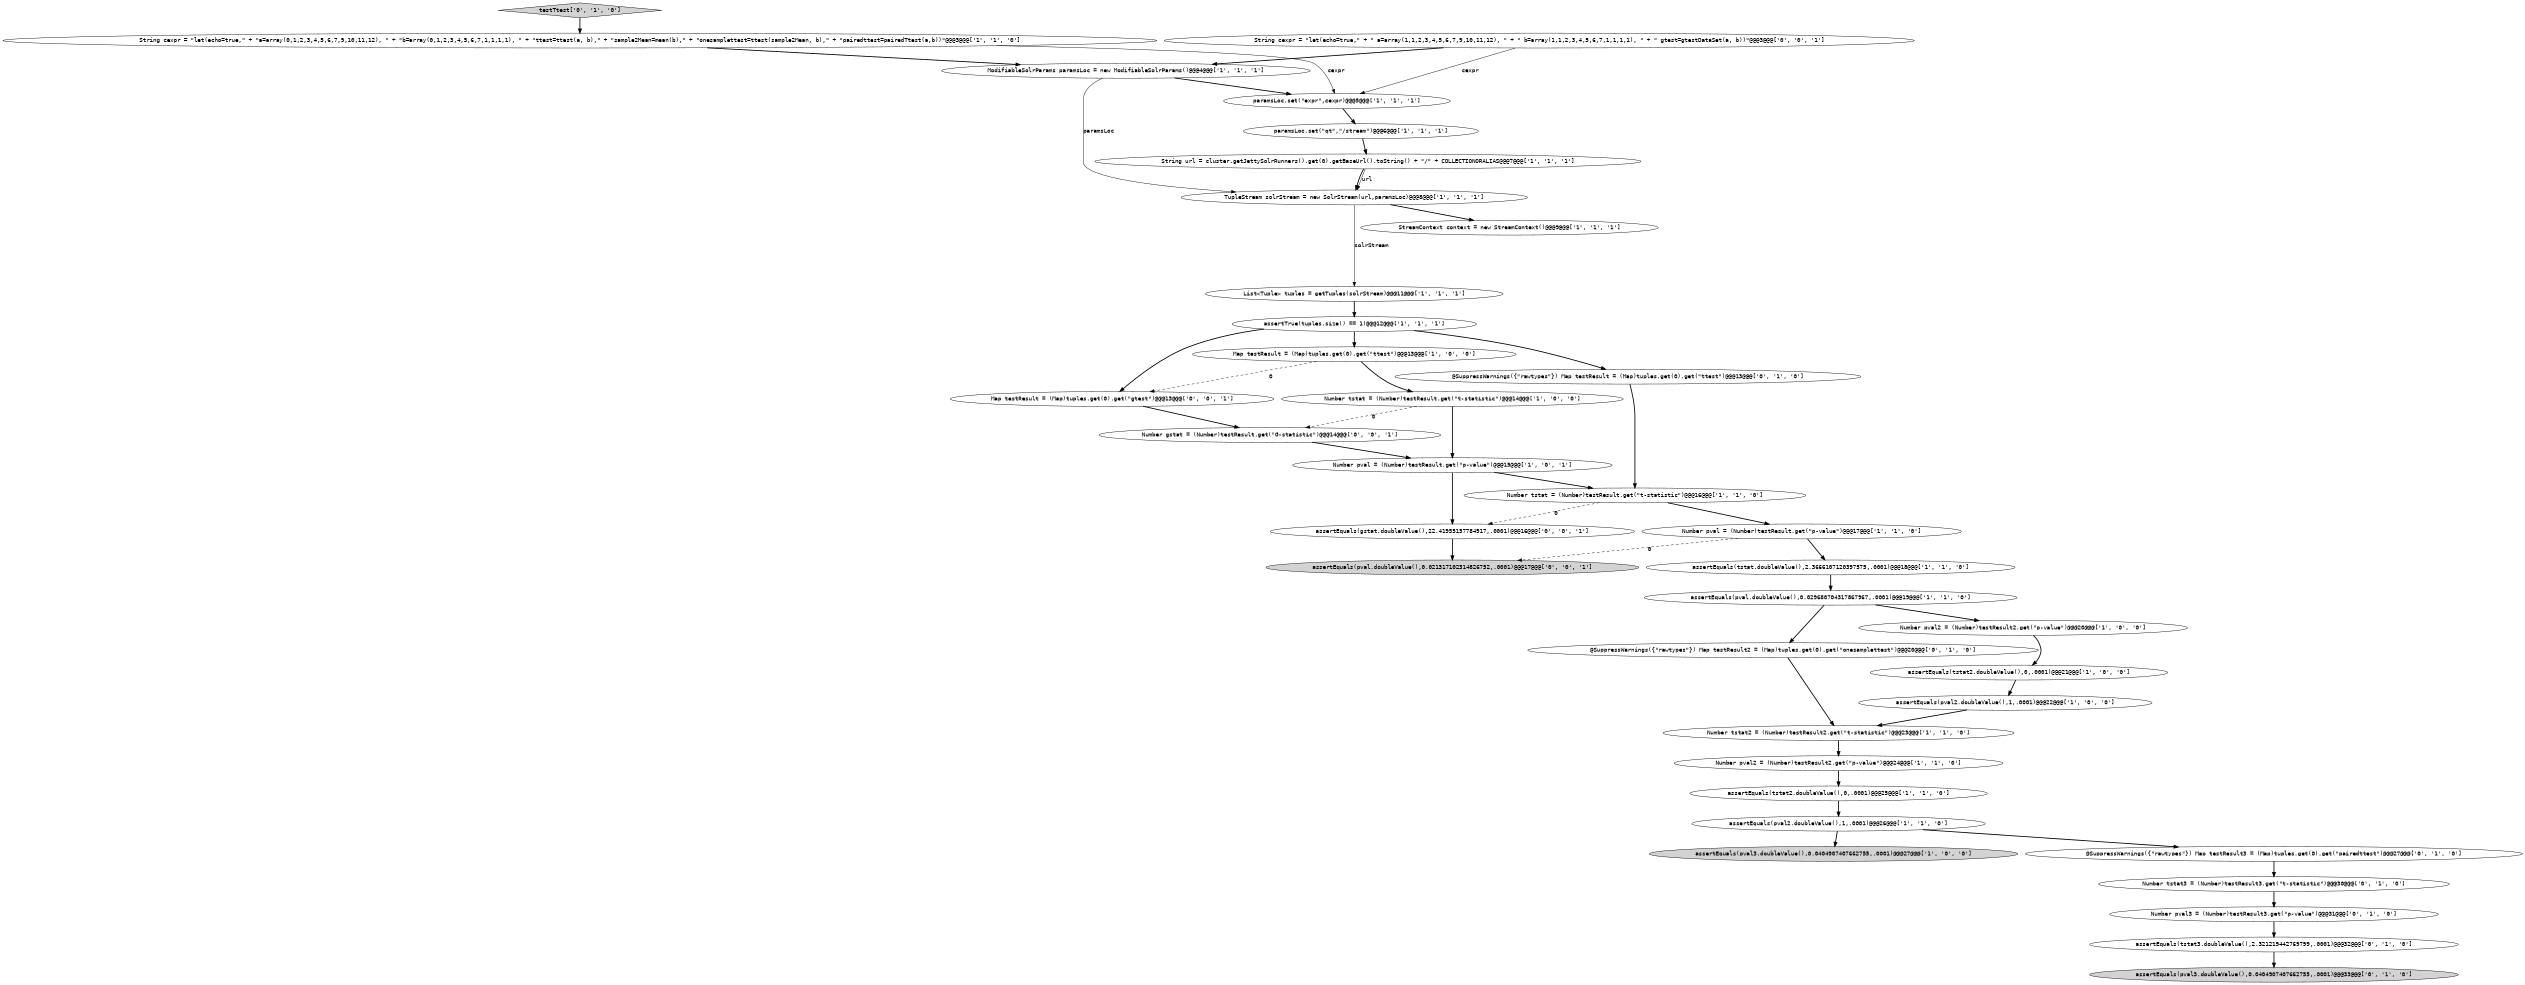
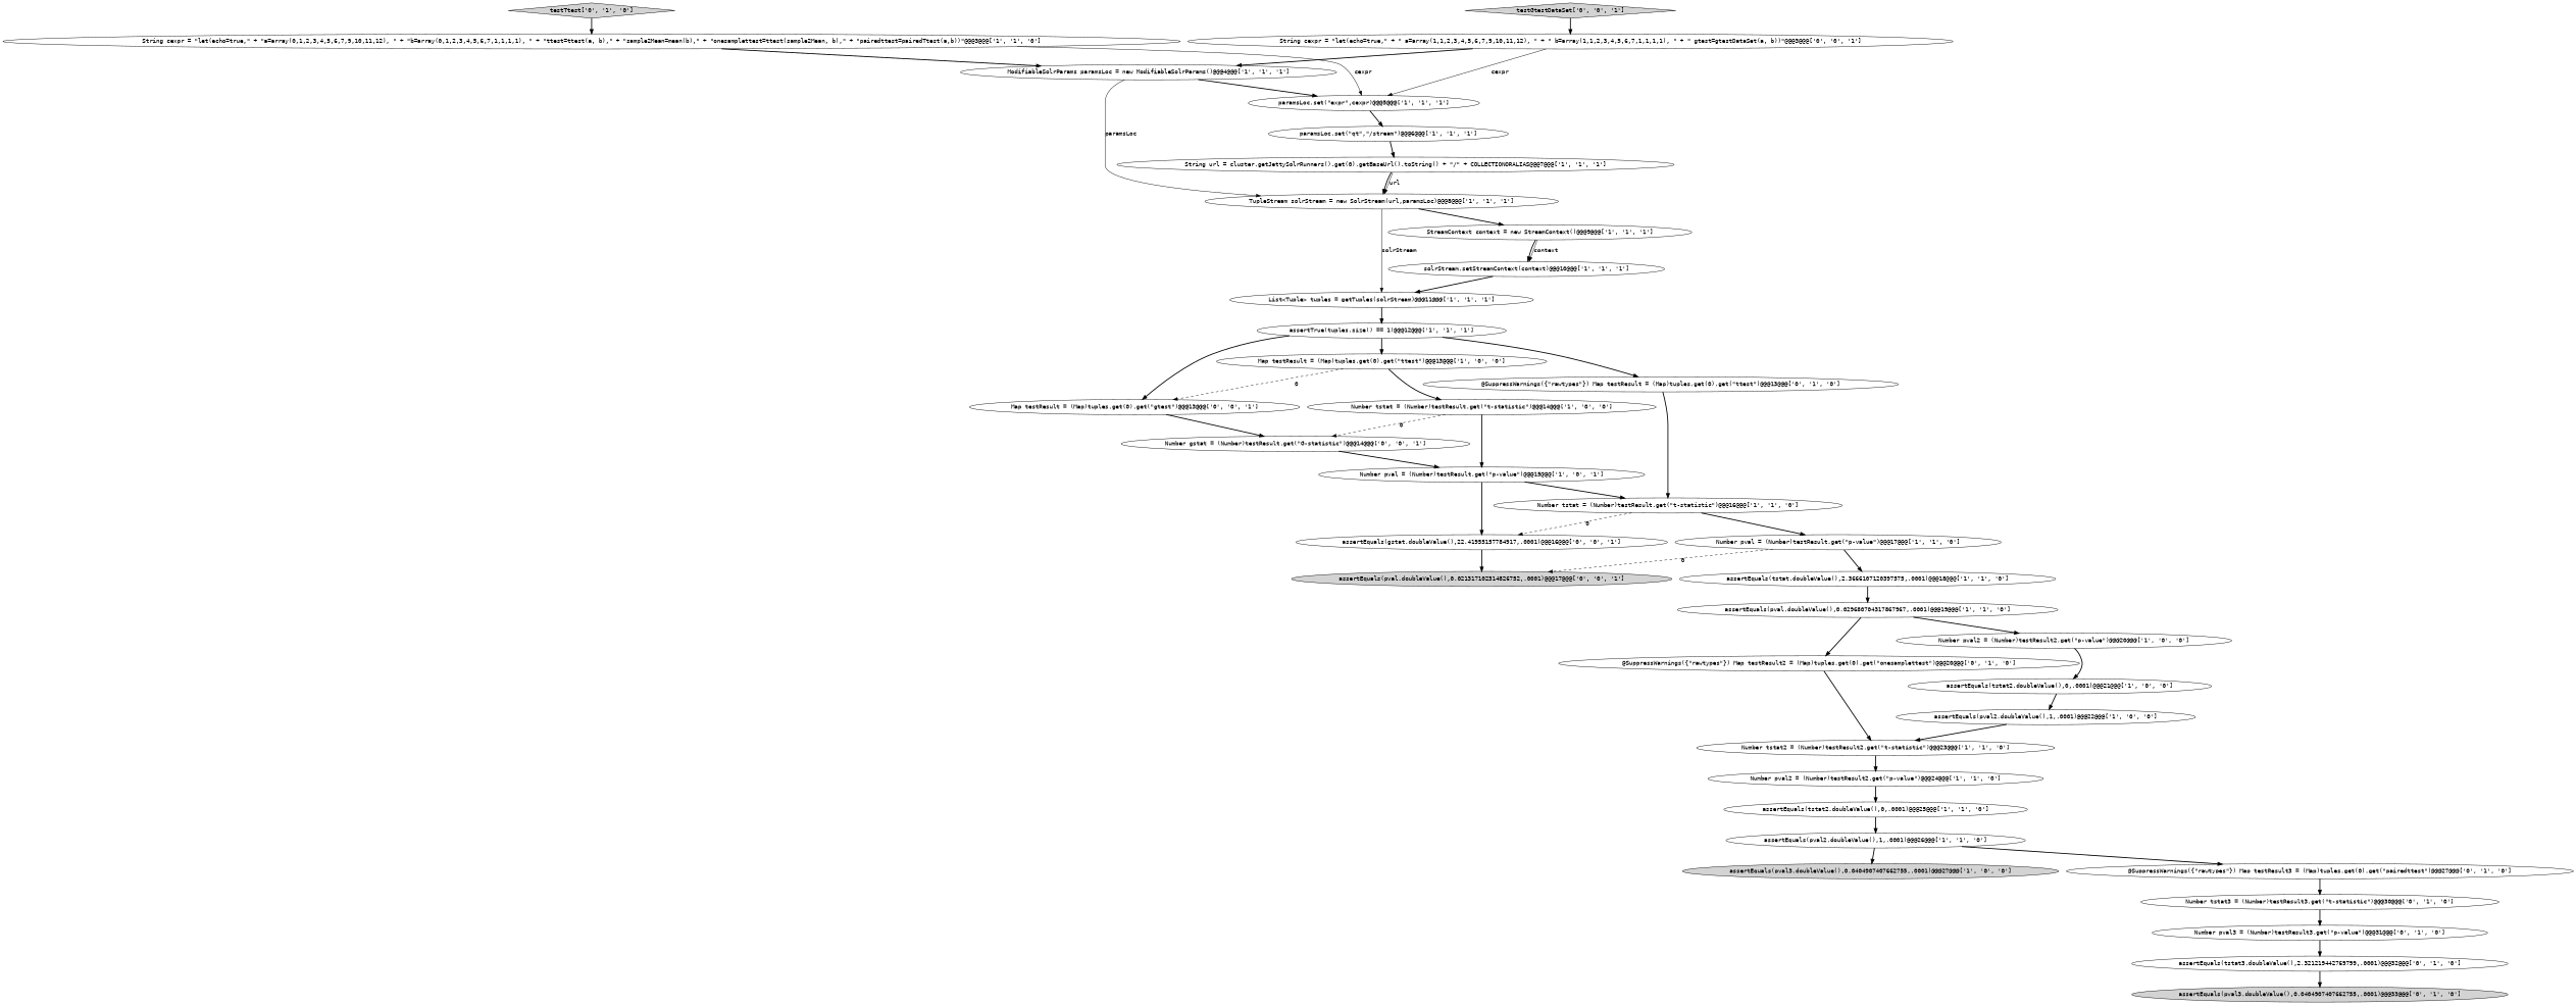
  digraph {
    fontname="DejaVu Sans Mono"
    node [fillcolor=white fontname="DejaVu Sans Mono" shape=ellipse style=filled]
    edge [fontname="DejaVu Sans Mono" style=bold]
    n1 [label="paramsLoc.set(\"qt\",\"/stream\")@@@6@@@['1', '1', '1']"]
    n2 [label="String url = cluster.getJettySolrRunners().get(0).getBaseUrl().toString() + \"/\" + COLLECTIONORALIAS@@@7@@@['1', '1', '1']"]
    n3 [label="TupleStream solrStream = new SolrStream(url,paramsLoc)@@@8@@@['1', '1', '1']"]
    n4 [fillcolor=lightgray label="assertEquals(pval3.doubleValue(),0.0404907407662755,.0001)@@@27@@@['1', '0', '0']"]
+   n5 [fillcolor=lightgray label="testGtestDataSet['0', '0', '1']" shape=diamond]
    n6 [label="String cexpr = \"let(echo=true,\" + \" a=array(1,1,2,3,4,5,6,7,9,10,11,12), \" + \" b=array(1,1,2,3,4,5,6,7,1,1,1,1), \" + \" gtest=gtestDataSet(a, b))\"@@@3@@@['0', '0', '1']"]
    n7 [label="paramsLoc.set(\"expr\",cexpr)@@@5@@@['1', '1', '1']"]
    n8 [label="ModifiableSolrParams paramsLoc = new ModifiableSolrParams()@@@4@@@['1', '1', '1']"]
    n9 [label="@SuppressWarnings({\"rawtypes\"}) Map testResult2 = (Map)tuples.get(0).get(\"onesamplettest\")@@@20@@@['0', '1', '0']"]
    n10 [label="Number tstat2 = (Number)testResult2.get(\"t-statistic\")@@@23@@@['1', '1', '0']"]
    n11 [label="Number pval2 = (Number)testResult2.get(\"p-value\")@@@24@@@['1', '1', '0']"]
    n12 [label="Number pval = (Number)testResult.get(\"p-value\")@@@15@@@['1', '0', '1']"]
    n13 [label="Number tstat = (Number)testResult.get(\"t-statistic\")@@@16@@@['1', '1', '0']"]
    n14 [label="assertEquals(gstat.doubleValue(),22.41955157784917,.0001)@@@16@@@['0', '0', '1']"]
    n15 [label="Number pval = (Number)testResult.get(\"p-value\")@@@17@@@['1', '1', '0']"]
    n16 [fillcolor=lightgray label="assertEquals(pval.doubleValue(),0.021317102314826752,.0001)@@@17@@@['0', '0', '1']"]
    n17 [label="assertEquals(tstat2.doubleValue(),0,.0001)@@@21@@@['1', '0', '0']"]
    n18 [label="assertEquals(pval2.doubleValue(),1,.0001)@@@22@@@['1', '0', '0']"]
    n19 [label="assertEquals(tstat.doubleValue(),2.3666107120397575,.0001)@@@18@@@['1', '1', '0']"]
    n20 [label="assertEquals(pval.doubleValue(),0.029680704317867967,.0001)@@@19@@@['1', '1', '0']"]
    n21 [label="Number pval2 = (Number)testResult2.get(\"p-value\")@@@20@@@['1', '0', '0']"]
    n22 [label="assertEquals(tstat3.doubleValue(),2.321219442769799,.0001)@@@32@@@['0', '1', '0']"]
    n23 [fillcolor=lightgray label="assertEquals(pval3.doubleValue(),0.0404907407662755,.0001)@@@33@@@['0', '1', '0']"]
    n24 [label="Map testResult = (Map)tuples.get(0).get(\"ttest\")@@@13@@@['1', '0', '0']"]
    n25 [label="Map testResult = (Map)tuples.get(0).get(\"gtest\")@@@13@@@['0', '0', '1']"]
    n26 [label="Number tstat = (Number)testResult.get(\"t-statistic\")@@@14@@@['1', '0', '0']"]
    n27 [label="Number gstat = (Number)testResult.get(\"G-statistic\")@@@14@@@['0', '0', '1']"]
+   n28 [label="solrStream.setStreamContext(context)@@@10@@@['1', '1', '1']"]
    n29 [label="List<Tuple> tuples = getTuples(solrStream)@@@11@@@['1', '1', '1']"]
    n30 [label="assertTrue(tuples.size() == 1)@@@12@@@['1', '1', '1']"]
    n31 [label="String cexpr = \"let(echo=true,\" + \"a=array(0,1,2,3,4,5,6,7,9,10,11,12), \" + \"b=array(0,1,2,3,4,5,6,7,1,1,1,1), \" + \"ttest=ttest(a, b),\" + \"sample2Mean=mean(b),\" + \"onesamplettest=ttest(sample2Mean, b),\" + \"pairedttest=pairedTtest(a,b))\"@@@3@@@['1', '1', '0']"]
    n32 [label="StreamContext context = new StreamContext()@@@9@@@['1', '1', '1']"]
    n33 [label="Number pval3 = (Number)testResult3.get(\"p-value\")@@@31@@@['0', '1', '0']"]
    n34 [label="assertEquals(pval2.doubleValue(),1,.0001)@@@26@@@['1', '1', '0']"]
    n35 [label="@SuppressWarnings({\"rawtypes\"}) Map testResult3 = (Map)tuples.get(0).get(\"pairedttest\")@@@27@@@['0', '1', '0']"]
    n36 [label="Number tstat3 = (Number)testResult3.get(\"t-statistic\")@@@30@@@['0', '1', '0']"]
    n37 [label="@SuppressWarnings({\"rawtypes\"}) Map testResult = (Map)tuples.get(0).get(\"ttest\")@@@13@@@['0', '1', '0']"]
    n38 [label="assertEquals(tstat2.doubleValue(),0,.0001)@@@25@@@['1', '1', '0']"]
    n39 [fillcolor=lightgray label="testTtest['0', '1', '0']" shape=diamond]
    n1 -> n2
    n2 -> n3 [label=url style=solid]
    n2 -> n3
    n3 -> n29 [label=solrStream style=solid]
    n3 -> n32
+   n5 -> n6
    n6 -> n7 [label=cexpr style=solid]
    n6 -> n8
    n7 -> n1
    n8 -> n3 [label=paramsLoc style=solid]
    n8 -> n7
    n9 -> n10
    n10 -> n11
    n11 -> n38
    n12 -> n13
    n12 -> n14
    n13 -> n14 [label=0 style=dashed]
    n13 -> n15
    n14 -> n16
    n15 -> n16 [label=0 style=dashed]
    n15 -> n19
    n17 -> n18
    n18 -> n10
    n19 -> n20
    n20 -> n9
    n20 -> n21
    n21 -> n17
    n22 -> n23
    n24 -> n25 [label=0 style=dashed]
    n24 -> n26
    n25 -> n27
    n26 -> n12
    n26 -> n27 [label=0 style=dashed]
    n27 -> n12
+   n28 -> n29
    n29 -> n30
    n30 -> n24
    n30 -> n25
    n30 -> n37
    n31 -> n7 [label=cexpr style=solid]
    n31 -> n8
+   n32 -> n28
+   n32 -> n28 [label=context style=solid]
    n33 -> n22
    n34 -> n4
    n34 -> n35
    n35 -> n36
    n36 -> n33
    n37 -> n13
    n38 -> n34
    n39 -> n31
  }
